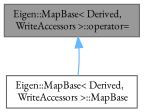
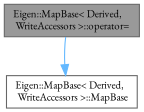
  digraph {
    rankdir=TB
    fontname="EB Garamond"
    node [fontname="EB Garamond" fontsize=10 shape=box style=filled]
    n1 [color=gray40 fillcolor=grey60 fontcolor=black height=0.2 label="Eigen::MapBase\< Derived,\l WriteAccessors \>::operator=" width=0.4]
    n2 [color=grey40 fillcolor=white height=0.2 label="Eigen::MapBase\< Derived,\l WriteAccessors \>::MapBase" width=0.4]
-   n2 -> n1 [color=steelblue1 fontname="EB Garamond" fontsize=10 labelfontname=Helvetica labelfontsize=10 style=solid]
+   n1 -> n2 [color=steelblue1 fontname="EB Garamond" fontsize=10 labelfontname=Helvetica labelfontsize=10 style=solid]
  }
